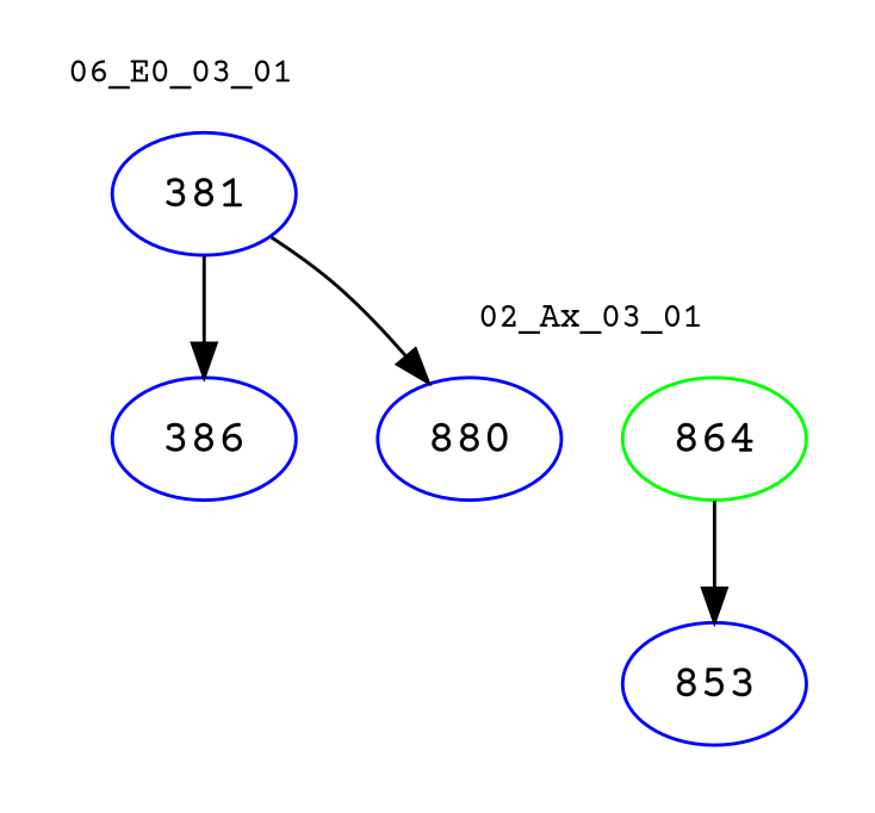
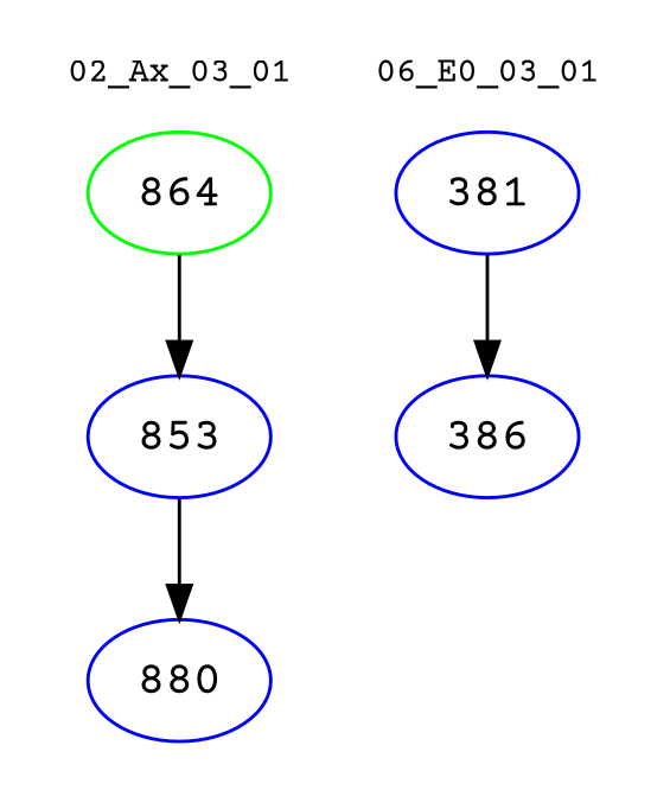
  digraph {
    fontname="Courier Prime"
    node [color=blue fontname="Courier Prime"]
    edge [color=black fontname="Courier Prime"]
    n1 [color=green label=864]
    n2 [label=853]
    n3 [label=880]
    n4 [label=381]
    n5 [label=386]
    subgraph cluster_1 {
      color=white
      fontsize=10
      label="02_Ax_03_01"
      n1
      n2
      n3
    }
    subgraph cluster_2 {
      color=white
      fontsize=10
      label="06_E0_03_01"
      n4
      n5
    }
    n1 -> n2
-   n4 -> n3
+   n2 -> n3
    n4 -> n5
  }
